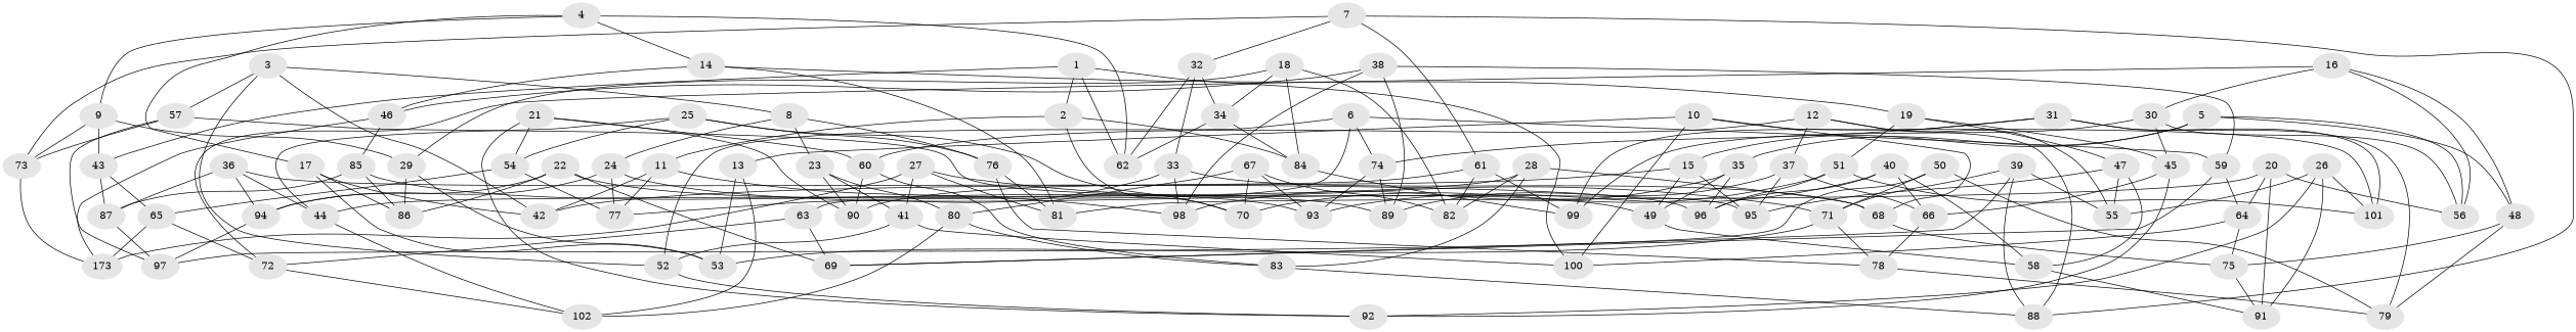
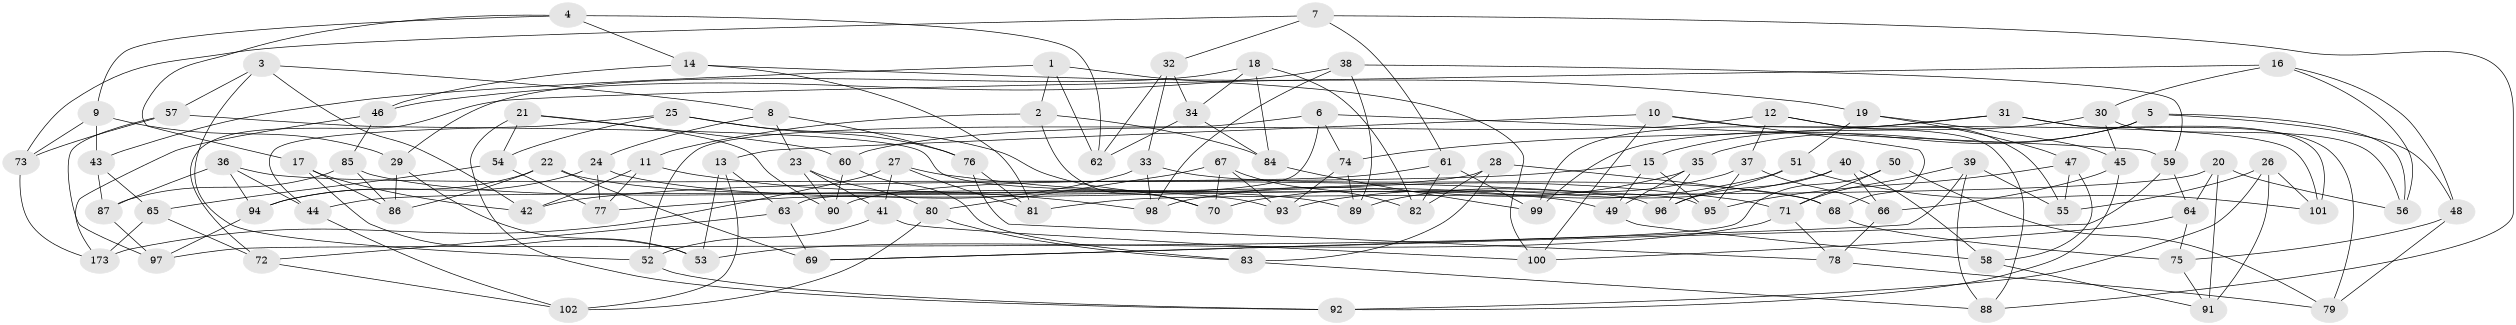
  graph {
    node [color=gray90 style=filled]
    1
    2
    43
    62
    100
    11
    70
    84
    87
    65
    42
    77
    98
    99
    3
    8
    52
    57
    23
    24
    76
    92
    73
    95
    97
    4
    9
    14
    17
    29
    19
    46
    81
    53
    86
    5
    15
    35
    48
    56
    49
    96
    79
    75
    6
    59
    63
    74
    64
    69
    72
    89
    93
    7
    32
    61
    88
    34
    33
    82
    90
    n62 [label=173]
    41
    80
    94
    78
    10
    13
    68
    101
    102
    12
    37
    55
    60
    66
    83
    45
    47
    51
    85
    58
    16
    30
    18
    20
    91
    21
    54
    22
    25
    44
    26
    27
    71
    28
    31
    36
    38
    39
    40
    50
    67
    1 -- 2
    1 -- 43
    1 -- 62
    1 -- 100
    2 -- 11
    2 -- 70
    2 -- 84
    43 -- 87
    43 -- 65
    11 -- 42
    11 -- 77
    11 -- 98
    84 -- 99
    87 -- 97
    65 -- 72
    65 -- n62
    3 -- 42
    3 -- 8
    3 -- 52
    3 -- 57
    8 -- 23
    8 -- 24
    8 -- 76
    52 -- 92
    57 -- 73
    57 -- 95
    57 -- 97
    23 -- 90
    23 -- 41
    23 -- 80
    24 -- 77
    24 -- 49
    24 -- 94
    76 -- 81
    76 -- 78
    73 -- n62
    4 -- 62
    4 -- 9
    4 -- 14
    4 -- 17
    9 -- 43
    9 -- 73
    9 -- 29
    14 -- 19
    14 -- 46
    14 -- 81
    17 -- 42
    17 -- 53
    17 -- 86
    29 -- 53
    29 -- 86
    19 -- 45
    19 -- 47
    19 -- 51
    46 -- n62
    46 -- 85
    5 -- 15
    5 -- 35
    5 -- 48
    5 -- 56
    15 -- 42
    15 -- 95
    15 -- 49
    35 -- 98
    35 -- 49
    35 -- 96
    48 -- 79
    48 -- 75
    49 -- 58
    75 -- 91
    6 -- 52
    6 -- 59
    6 -- 63
    6 -- 74
    59 -- 64
    59 -- 69
    63 -- 69
    63 -- 72
    74 -- 89
    74 -- 93
    64 -- 100
    64 -- 75
    72 -- 102
    7 -- 73
    7 -- 32
    7 -- 61
    7 -- 88
    32 -- 62
    32 -- 34
    32 -- 33
    61 -- 99
    61 -- 82
    61 -- 90
    34 -- 62
    34 -- 84
    33 -- 77
    33 -- 98
    33 -- 68
    41 -- 100
    41 -- 52
    80 -- 102
    80 -- 83
    94 -- 97
    78 -- 79
    10 -- 100
    10 -- 13
    10 -- 68
    10 -- 101
    13 -- 53
+   13 -- 63
    13 -- 102
    68 -- 75
    12 -- 88
    12 -- 37
    12 -- 55
    12 -- 60
    37 -- 95
    37 -- 89
    37 -- 66
    60 -- 90
    60 -- 83
    66 -- 78
    83 -- 88
    45 -- 92
    45 -- 66
    47 -- 95
    47 -- 55
    47 -- 58
    51 -- 70
    51 -- 96
    51 -- 101
    85 -- 87
    85 -- 86
    85 -- 93
    58 -- 91
    16 -- 48
    16 -- 56
    16 -- 72
    16 -- 30
    30 -- 99
    30 -- 56
    30 -- 45
    18 -- 84
    18 -- 29
    18 -- 34
    18 -- 82
    20 -- 81
    20 -- 56
    20 -- 64
    20 -- 91
    21 -- 92
    21 -- 90
    21 -- 60
    21 -- 54
    54 -- 65
    54 -- 77
    22 -- 86
    22 -- 69
    22 -- 89
    22 -- 94
    25 -- 70
    25 -- 76
    25 -- 54
    25 -- 44
    44 -- 102
    26 -- 92
    26 -- 101
    26 -- 55
    26 -- 91
    27 -- 81
    27 -- n62
    27 -- 41
    27 -- 71
    71 -- 53
    71 -- 78
    28 -- 82
    28 -- 68
    28 -- 83
    28 -- 44
    31 -- 99
    31 -- 79
    31 -- 74
    31 -- 101
    36 -- 87
    36 -- 96
    36 -- 94
    36 -- 44
    38 -- 98
    38 -- 46
    38 -- 59
    38 -- 89
    39 -- 69
    39 -- 88
    39 -- 55
    39 -- 71
    40 -- 96
    40 -- 93
    40 -- 66
    40 -- 58
    50 -- 97
    50 -- 79
    50 -- 71
    67 -- 70
    67 -- 93
    67 -- 82
    67 -- 80
  }
